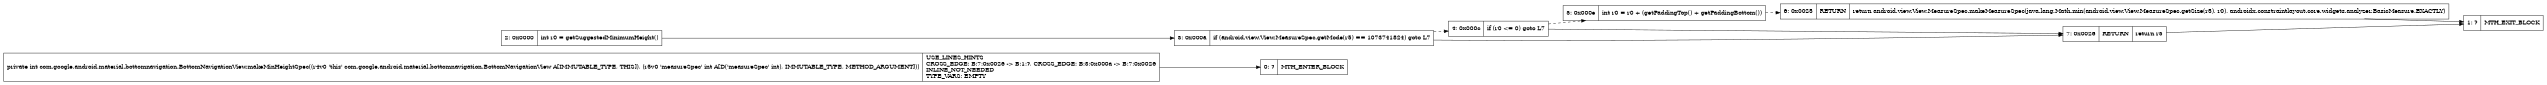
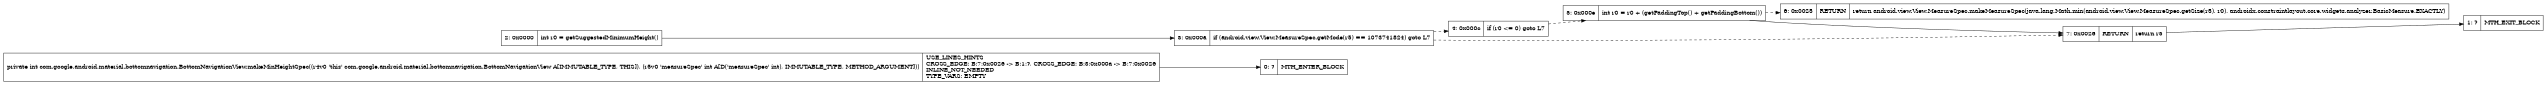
  digraph {
    rankdir=LR
    node [shape=record]
    n1 [label="{0\:\ ?|MTH_ENTER_BLOCK\l}"]
    n2 [label="{2\:\ 0x0000|int r0 = getSuggestedMinimumHeight()\l}"]
    n3 [label="{3\:\ 0x000a|if (android.view.View.MeasureSpec.getMode(r5) == 1073741824) goto L7\l}"]
    n4 [label="{4\:\ 0x000c|if (r0 \<= 0) goto L7\l}"]
    n5 [label="{7\:\ 0x0026|RETURN\l|return r5\l}"]
    n6 [label="{5\:\ 0x000e|int r0 = r0 + (getPaddingTop() + getPaddingBottom())\l}"]
    n7 [label="{1\:\ ?|MTH_EXIT_BLOCK\l}"]
    n8 [label="{6\:\ 0x0025|RETURN\l|return android.view.View.MeasureSpec.makeMeasureSpec(java.lang.Math.min(android.view.View.MeasureSpec.getSize(r5), r0), androidx.constraintlayout.core.widgets.analyzer.BasicMeasure.EXACTLY)\l}"]
    n9 [label="{private int com.google.android.material.bottomnavigation.BottomNavigationView.makeMinHeightSpec((r4v0 'this' com.google.android.material.bottomnavigation.BottomNavigationView A[IMMUTABLE_TYPE, THIS]), (r5v0 'measureSpec' int A[D('measureSpec' int), IMMUTABLE_TYPE, METHOD_ARGUMENT]))  | USE_LINES_HINTS\lCROSS_EDGE: B:7:0x0026 \-\> B:1:?, CROSS_EDGE: B:3:0x000a \-\> B:7:0x0026\lINLINE_NOT_NEEDED\lTYPE_VARS: EMPTY\l}"]
    n2 -> n3
    n3 -> n4 [style=dashed]
-   n3 -> n5
-   n4 -> n5
+   n3 -> n5 [style=dashed]
+   n6 -> n5
    n4 -> n6 [style=dashed]
    n5 -> n7
    n6 -> n8 [style=dashed]
-   n8 -> n7
    n9 -> n1
  }
